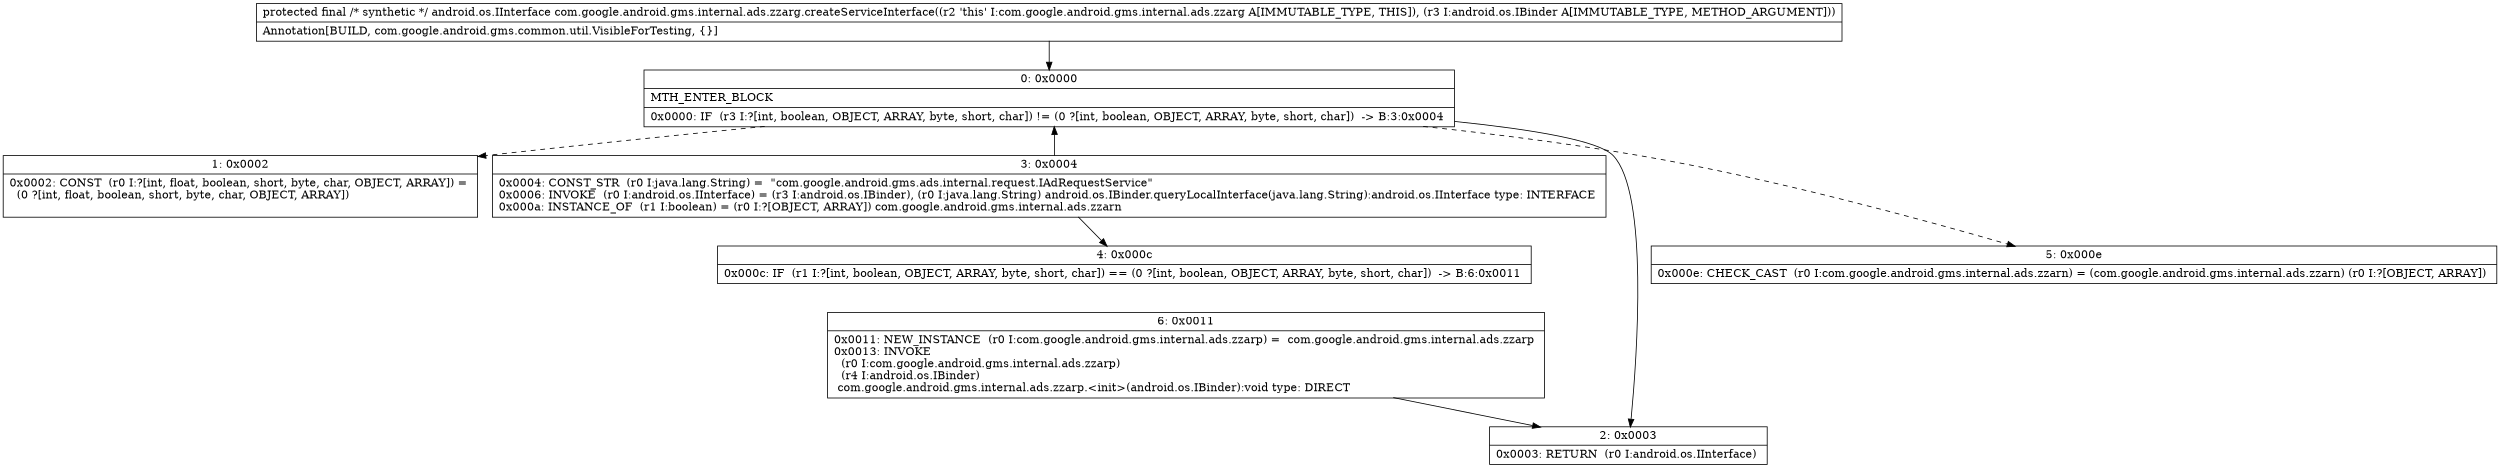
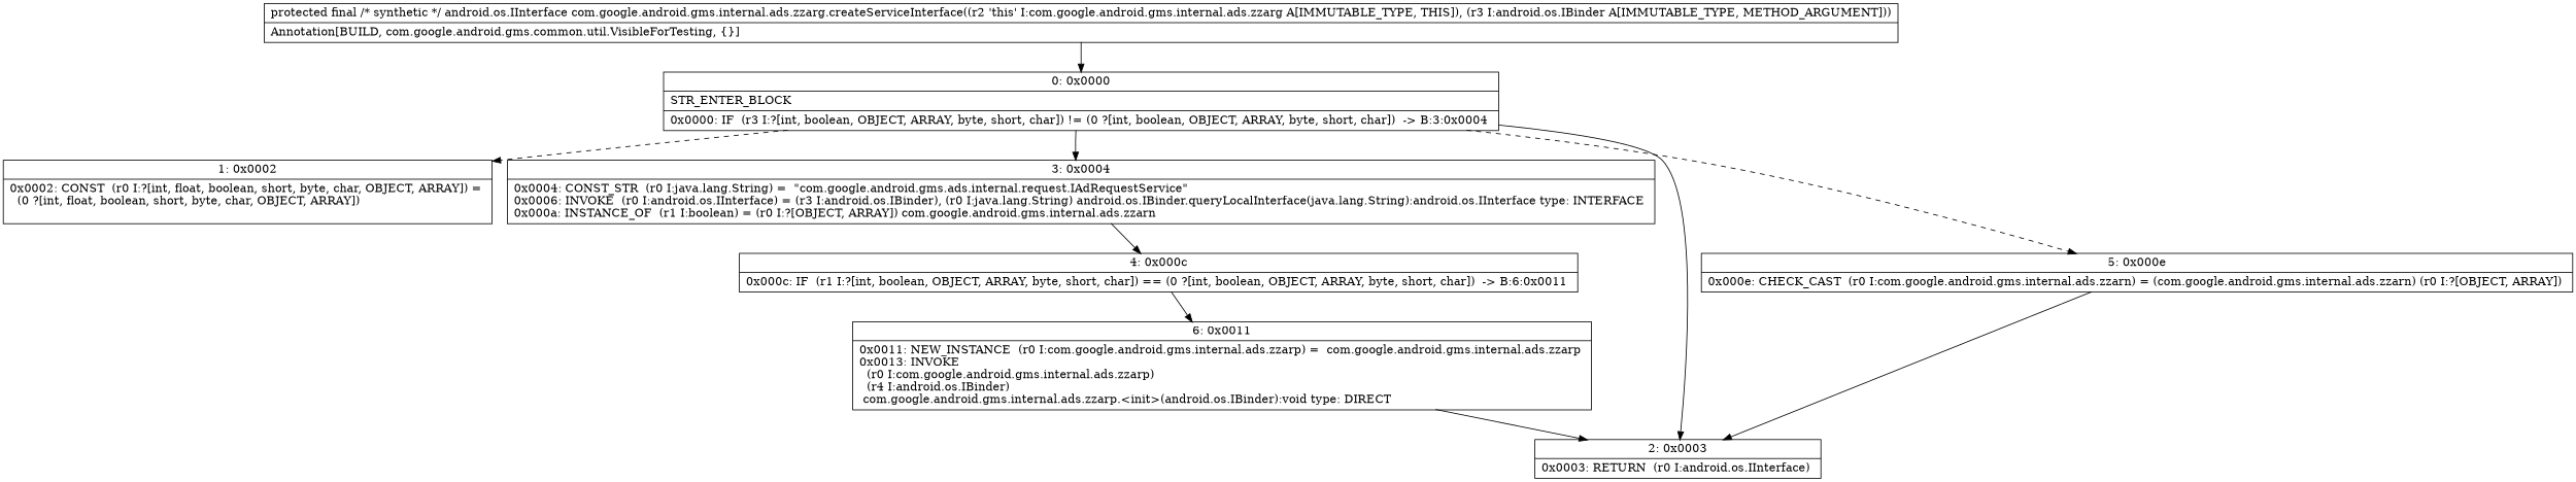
  digraph {
    node [shape=record]
-   n1 [label="{0\:\ 0x0000|MTH_ENTER_BLOCK\l|0x0000: IF  (r3 I:?[int, boolean, OBJECT, ARRAY, byte, short, char]) != (0 ?[int, boolean, OBJECT, ARRAY, byte, short, char])  \-\> B:3:0x0004 \l}"]
+   n1 [label="{0\:\ 0x0000|STR_ENTER_BLOCK\l|0x0000: IF  (r3 I:?[int, boolean, OBJECT, ARRAY, byte, short, char]) != (0 ?[int, boolean, OBJECT, ARRAY, byte, short, char])  \-\> B:3:0x0004 \l}"]
    n2 [label="{1\:\ 0x0002|0x0002: CONST  (r0 I:?[int, float, boolean, short, byte, char, OBJECT, ARRAY]) = \l  (0 ?[int, float, boolean, short, byte, char, OBJECT, ARRAY])\l \l}"]
    n3 [label="{3\:\ 0x0004|0x0004: CONST_STR  (r0 I:java.lang.String) =  \"com.google.android.gms.ads.internal.request.IAdRequestService\" \l0x0006: INVOKE  (r0 I:android.os.IInterface) = (r3 I:android.os.IBinder), (r0 I:java.lang.String) android.os.IBinder.queryLocalInterface(java.lang.String):android.os.IInterface type: INTERFACE \l0x000a: INSTANCE_OF  (r1 I:boolean) = (r0 I:?[OBJECT, ARRAY]) com.google.android.gms.internal.ads.zzarn \l}"]
    n4 [label="{2\:\ 0x0003|0x0003: RETURN  (r0 I:android.os.IInterface) \l}"]
    n5 [label="{5\:\ 0x000e|0x000e: CHECK_CAST  (r0 I:com.google.android.gms.internal.ads.zzarn) = (com.google.android.gms.internal.ads.zzarn) (r0 I:?[OBJECT, ARRAY]) \l}"]
    n6 [label="{4\:\ 0x000c|0x000c: IF  (r1 I:?[int, boolean, OBJECT, ARRAY, byte, short, char]) == (0 ?[int, boolean, OBJECT, ARRAY, byte, short, char])  \-\> B:6:0x0011 \l}"]
    n7 [label="{6\:\ 0x0011|0x0011: NEW_INSTANCE  (r0 I:com.google.android.gms.internal.ads.zzarp) =  com.google.android.gms.internal.ads.zzarp \l0x0013: INVOKE  \l  (r0 I:com.google.android.gms.internal.ads.zzarp)\l  (r4 I:android.os.IBinder)\l com.google.android.gms.internal.ads.zzarp.\<init\>(android.os.IBinder):void type: DIRECT \l}"]
    n8 [label="{protected final \/* synthetic *\/ android.os.IInterface com.google.android.gms.internal.ads.zzarg.createServiceInterface((r2 'this' I:com.google.android.gms.internal.ads.zzarg A[IMMUTABLE_TYPE, THIS]), (r3 I:android.os.IBinder A[IMMUTABLE_TYPE, METHOD_ARGUMENT]))  | Annotation[BUILD, com.google.android.gms.common.util.VisibleForTesting, \{\}]\l}"]
    n1 -> n2 [style=dashed]
-   n3 -> n1
+   n1 -> n3
    n1 -> n4
    n1 -> n5 [style=dashed]
    n3 -> n6
+   n5 -> n4
+   n6 -> n7
    n7 -> n4
    n8 -> n1
  }
